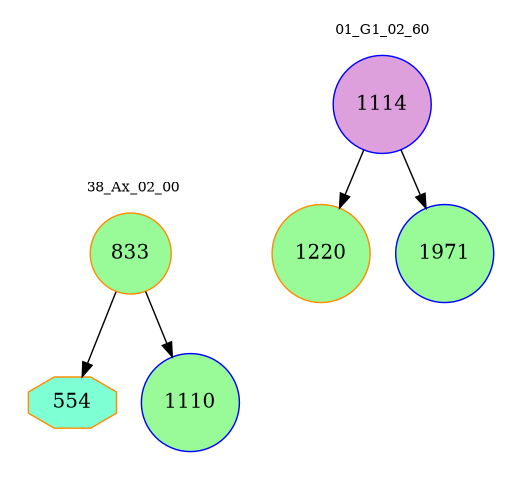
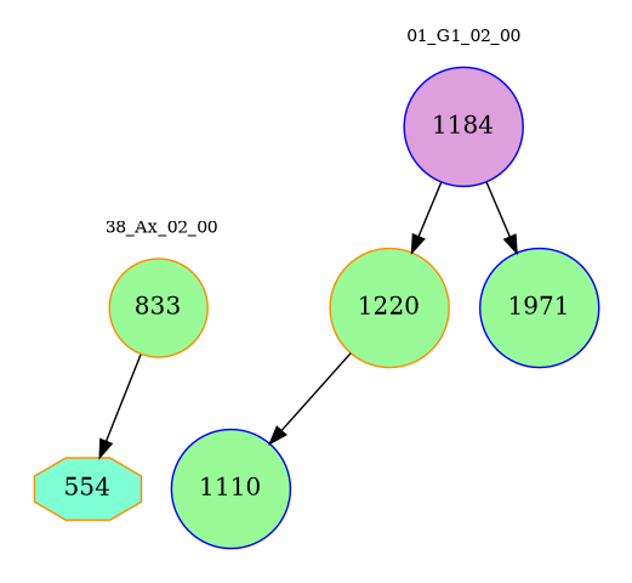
  digraph {
    node [color=darkorange fillcolor=palegreen shape=circle style=filled]
    edge [color=black style=solid]
    n1 [label=833]
    n2 [fillcolor=aquamarine label=554 shape=octagon]
    n3 [color=blue label=1110]
-   n4 [color=blue fillcolor=plum label=1114]
+   n4 [color=blue fillcolor=plum label=1184]
    n5 [label=1220]
    n6 [color=blue label=1971]
    subgraph cluster_1 {
      color=white
      fontsize=10
      label="38_Ax_02_00"
      n1
      n2
      n3
    }
    subgraph cluster_2 {
      color=white
      fontsize=10
-     label="01_G1_02_60"
+     label="01_G1_02_00"
      n4
      n5
      n6
    }
    n1 -> n2
-   n1 -> n3
+   n5 -> n3
    n4 -> n5
    n4 -> n6
  }
